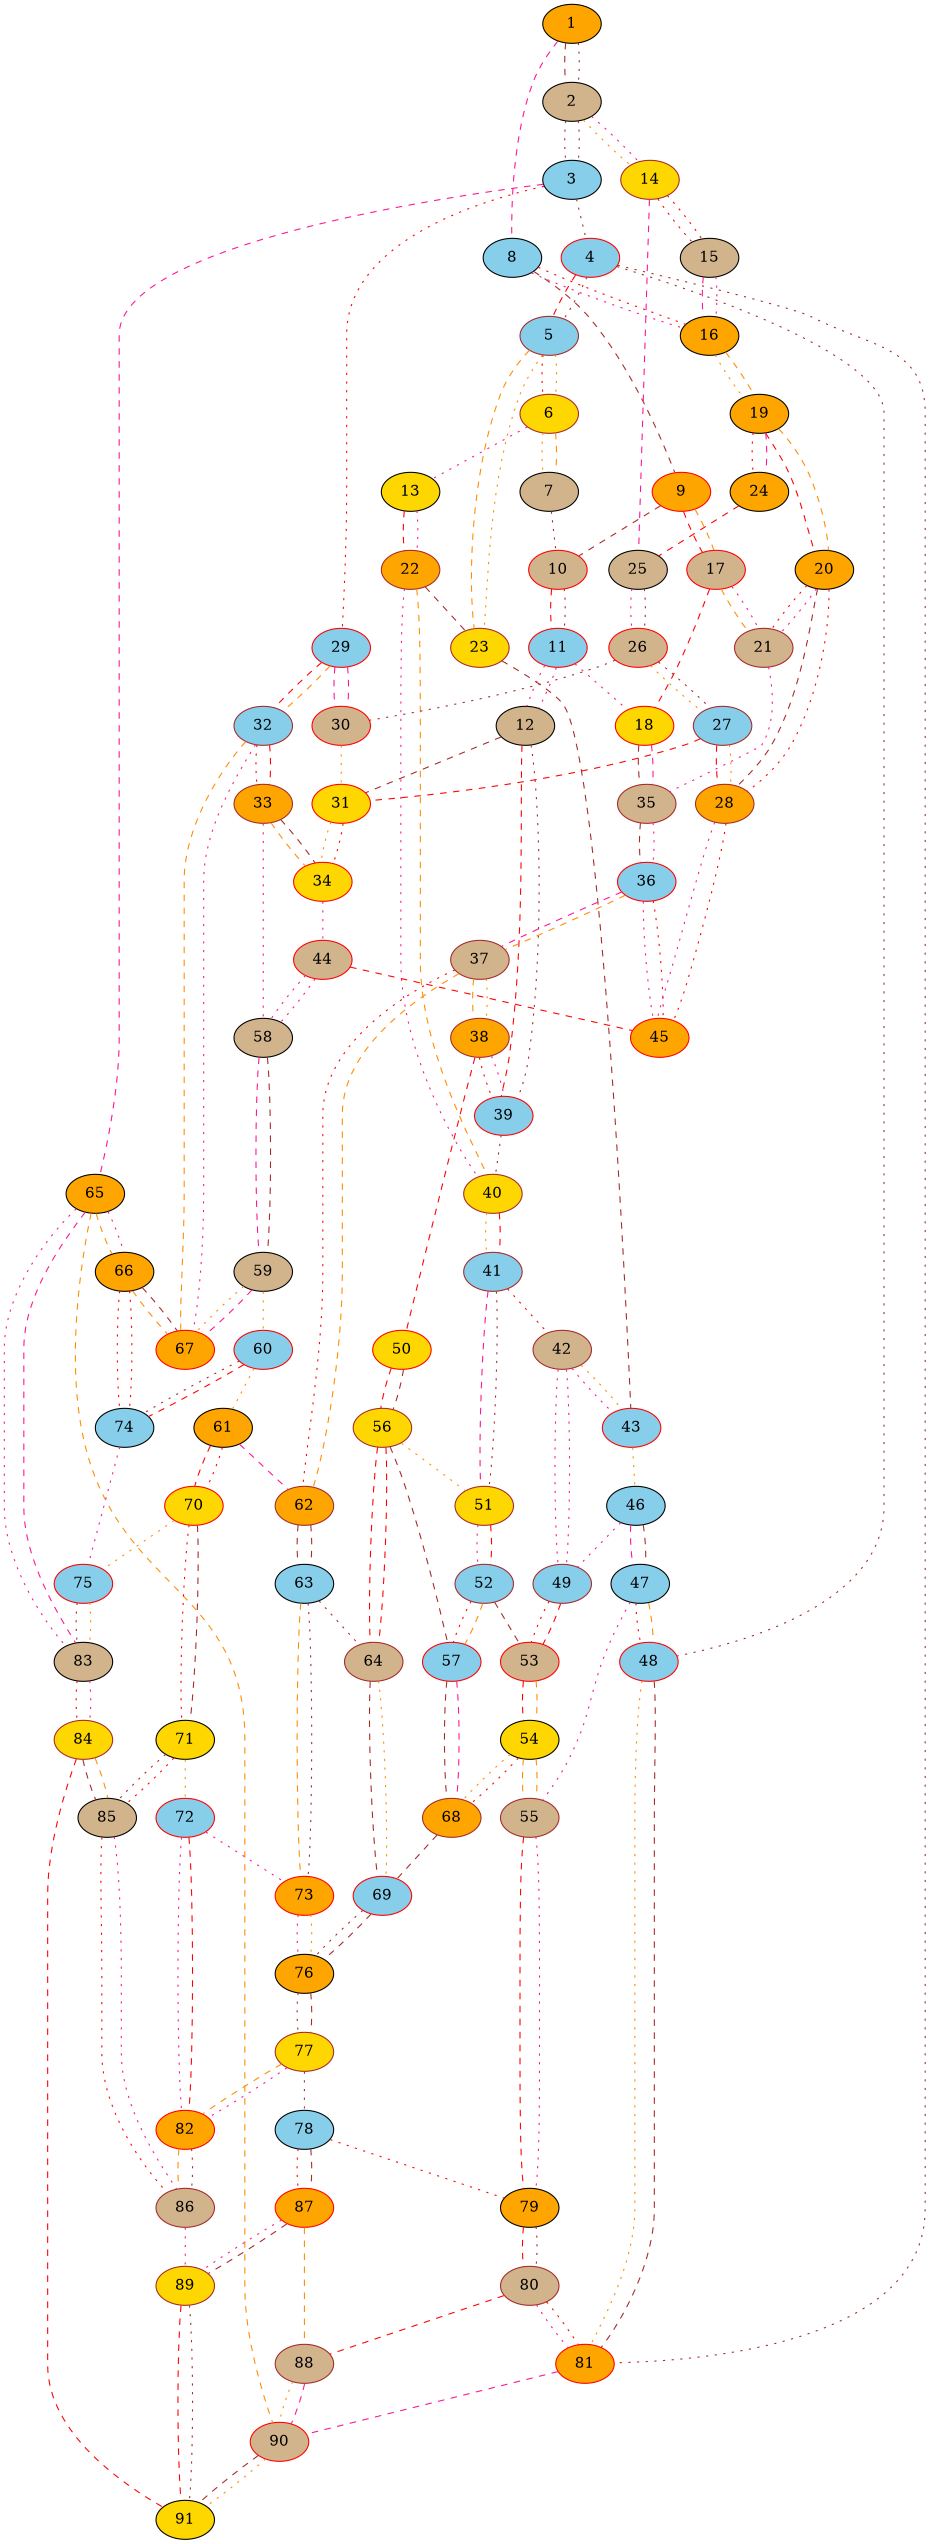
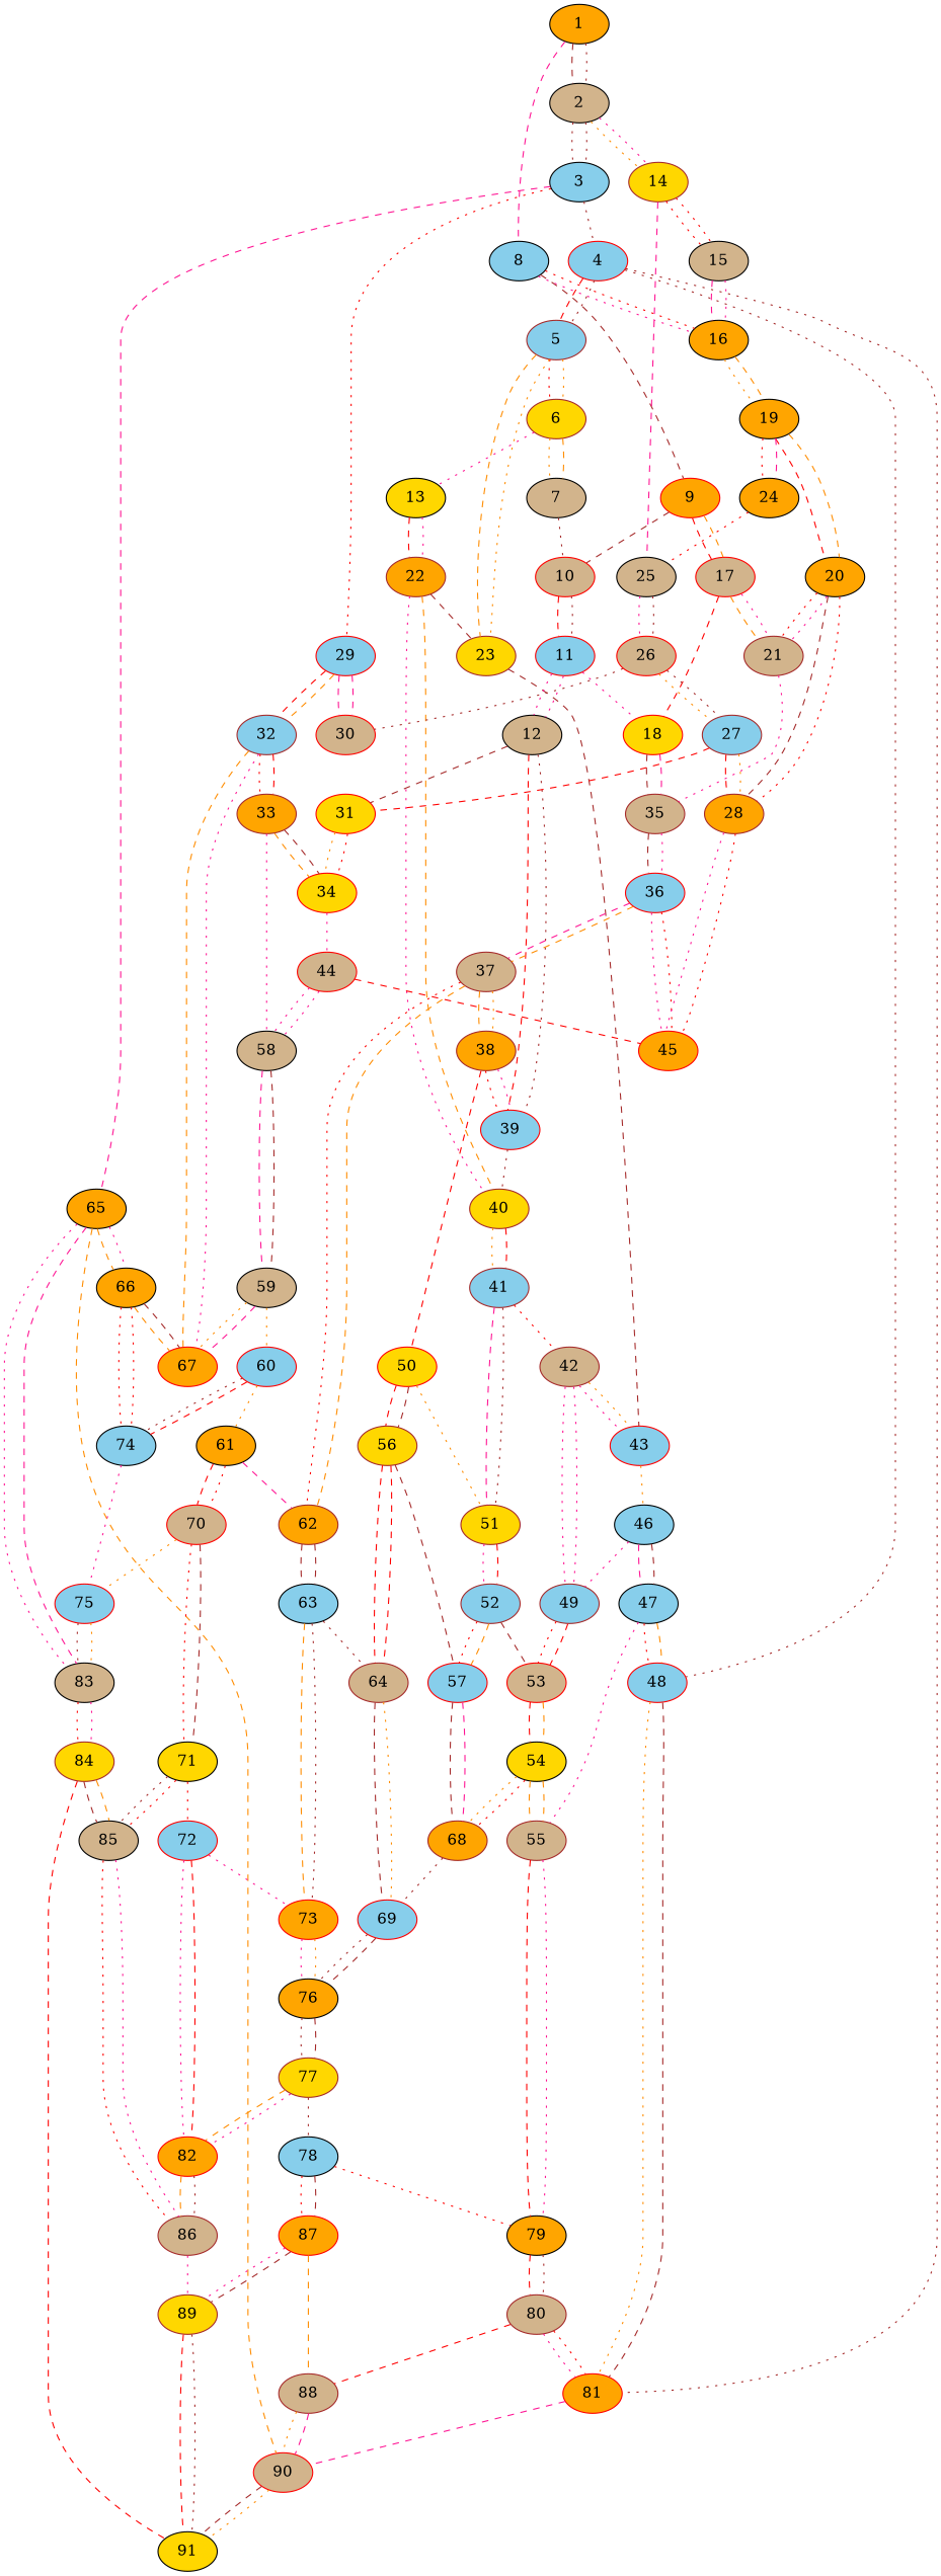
  graph {
    fontname="DejaVu Serif"
    node [color=red fillcolor=tan fontname="DejaVu Serif" style=filled]
    edge [color=deeppink fontname="DejaVu Serif" style=dotted]
    1 [color=black fillcolor=orange]
    2 [color=black]
    8 [color=black fillcolor=skyblue]
    3 [color=black fillcolor=skyblue]
    14 [color=brown fillcolor=gold]
    9 [fillcolor=orange]
    16 [color=black fillcolor=orange]
    4 [fillcolor=skyblue]
    29 [fillcolor=skyblue]
    65 [color=black fillcolor=orange]
    15 [color=black]
    25 [color=black]
    5 [color=brown fillcolor=skyblue]
    48 [fillcolor=skyblue]
    81 [fillcolor=orange]
    30
    32 [color=brown fillcolor=skyblue]
    66 [color=black fillcolor=orange]
    83 [color=black]
    90
    6 [color=brown fillcolor=gold]
    23 [color=brown fillcolor=gold]
    7 [color=black]
    13 [color=black fillcolor=gold]
    43 [fillcolor=skyblue]
    10
    22 [color=brown fillcolor=orange]
    11 [fillcolor=skyblue]
    17
    19 [color=black fillcolor=orange]
    18 [fillcolor=gold]
    21 [color=brown]
    12 [color=black]
    39 [fillcolor=skyblue]
    31 [fillcolor=gold]
    35 [color=brown]
    40 [color=brown fillcolor=gold]
    26
    20 [color=black fillcolor=orange]
    24 [color=black fillcolor=orange]
    36 [fillcolor=skyblue]
    28 [color=brown fillcolor=orange]
    45 [fillcolor=orange]
    41 [color=brown fillcolor=skyblue]
    46 [color=black fillcolor=skyblue]
    27 [color=brown fillcolor=skyblue]
    34 [fillcolor=gold]
    33 [color=brown fillcolor=orange]
    67 [fillcolor=orange]
    44
    58 [color=black]
    59 [color=black]
    37 [color=brown]
    38 [color=brown fillcolor=orange]
    62 [color=brown fillcolor=orange]
    50 [fillcolor=gold]
    63 [color=black fillcolor=skyblue]
    51 [color=brown fillcolor=gold]
    56 [color=brown fillcolor=gold]
    42 [color=brown]
    49 [color=brown fillcolor=skyblue]
    52 [color=brown fillcolor=skyblue]
    53
    47 [color=black fillcolor=skyblue]
    55 [color=brown]
    79 [color=black fillcolor=orange]
    54 [color=black fillcolor=gold]
    57 [fillcolor=skyblue]
    64 [color=brown]
    68 [color=brown fillcolor=orange]
    69 [fillcolor=skyblue]
    80 [color=brown]
    60 [fillcolor=skyblue]
    61 [color=black fillcolor=orange]
    74 [color=black fillcolor=skyblue]
-   70 [fillcolor=gold]
+   70
    75 [fillcolor=skyblue]
    71 [color=black fillcolor=gold]
    73 [fillcolor=orange]
    76 [color=black fillcolor=orange]
    84 [color=brown fillcolor=gold]
    91 [color=black fillcolor=gold]
    77 [color=brown fillcolor=gold]
    72 [fillcolor=skyblue]
    85 [color=black]
    82 [fillcolor=orange]
    86 [color=brown]
    78 [color=black fillcolor=skyblue]
    87 [fillcolor=orange]
    88 [color=brown]
    89 [color=brown fillcolor=gold]
    1 -- 2 [color=brown style=dashed]
    1 -- 2 [color=brown]
    1 -- 8 [style=dashed]
    2 -- 3 [color=brown]
    2 -- 3 [color=brown]
    2 -- 14 [color=darkorange]
    2 -- 14
    8 -- 9 [color=brown style=dashed]
    8 -- 16
    8 -- 16 [color=red]
    3 -- 4 [color=brown]
    3 -- 29 [color=red]
    3 -- 65 [style=dashed]
    14 -- 15 [color=red]
    14 -- 15 [color=red]
    14 -- 25 [style=dashed]
    9 -- 10 [color=brown style=dashed]
    9 -- 17 [color=red style=dashed]
    9 -- 17 [color=darkorange style=dashed]
    16 -- 19 [color=darkorange]
    16 -- 19 [color=darkorange style=dashed]
    4 -- 5 [color=red style=dashed]
    4 -- 5 [color=brown]
    4 -- 48 [color=brown]
    4 -- 81 [color=brown]
    29 -- 30 [style=dashed]
    29 -- 30 [style=dashed]
    29 -- 32 [color=red style=dashed]
    29 -- 32 [color=darkorange style=dashed]
    65 -- 66 [color=darkorange style=dashed]
    65 -- 66
    65 -- 83
    65 -- 83 [style=dashed]
    65 -- 90 [color=darkorange style=dashed]
    15 -- 16 [style=dashed]
    15 -- 16
    25 -- 26
    25 -- 26 [color=brown]
    5 -- 6 [color=red]
    5 -- 6 [color=darkorange]
    5 -- 23 [color=darkorange style=dashed]
    5 -- 23 [color=darkorange]
    48 -- 81 [color=darkorange]
    48 -- 81 [color=brown style=dashed]
    81 -- 90 [style=dashed]
-   30 -- 31 [color=darkorange]
    32 -- 33 [color=red]
    32 -- 33 [color=red style=dashed]
    32 -- 67 [color=darkorange style=dashed]
    32 -- 67
    66 -- 67 [color=darkorange style=dashed]
    66 -- 67 [color=brown style=dashed]
    66 -- 74 [color=red]
    66 -- 74 [color=red]
    83 -- 84 [color=red]
    83 -- 84
    90 -- 91 [color=brown style=dashed]
    90 -- 91 [color=darkorange]
    6 -- 7 [color=darkorange]
    6 -- 7 [color=darkorange style=dashed]
    6 -- 13
    23 -- 43 [color=brown style=dashed]
    7 -- 10 [color=brown]
    13 -- 22 [color=red style=dashed]
    13 -- 22
    43 -- 46 [color=darkorange]
    10 -- 11 [color=red style=dashed]
    10 -- 11 [color=brown]
    22 -- 23 [color=brown style=dashed]
    22 -- 40
    22 -- 40 [color=darkorange style=dashed]
    11 -- 18
    11 -- 12
    11 -- 12
    17 -- 18 [color=red style=dashed]
    17 -- 21 [color=darkorange style=dashed]
    17 -- 21
    19 -- 20 [color=red style=dashed]
    19 -- 20 [color=darkorange style=dashed]
    19 -- 24 [color=red]
    19 -- 24 [style=dashed]
    18 -- 35 [color=brown style=dashed]
    18 -- 35 [style=dashed]
    21 -- 35
    12 -- 39 [color=red style=dashed]
    12 -- 39 [color=brown]
    12 -- 31 [color=brown style=dashed]
    39 -- 40 [color=brown]
    31 -- 34 [color=darkorange]
    31 -- 34 [color=red]
    35 -- 36 [color=brown style=dashed]
    35 -- 36
    40 -- 41 [color=darkorange]
    40 -- 41 [color=red style=dashed]
    26 -- 30 [color=brown]
    26 -- 27 [color=darkorange]
    26 -- 27 [color=brown]
    20 -- 21 [color=red]
    20 -- 21
    20 -- 28 [color=brown style=dashed]
    20 -- 28 [color=red]
-   24 -- 25 [color=red style=dashed]
+   24 -- 25 [color=red]
    36 -- 45
    36 -- 45 [color=red]
    36 -- 37 [style=dashed]
    36 -- 37 [color=darkorange style=dashed]
    28 -- 45
    28 -- 45 [color=red]
    41 -- 51 [style=dashed]
    41 -- 51 [color=brown]
    41 -- 42 [color=red]
    46 -- 49
    46 -- 47 [style=dashed]
    46 -- 47 [color=brown style=dashed]
    27 -- 31 [color=red style=dashed]
    27 -- 28 [color=red style=dashed]
    27 -- 28 [color=darkorange]
    34 -- 44
    33 -- 34 [color=darkorange style=dashed]
    33 -- 34 [color=brown style=dashed]
    33 -- 58
    44 -- 45 [color=red style=dashed]
    44 -- 58
    44 -- 58
    58 -- 59 [style=dashed]
    58 -- 59 [color=brown style=dashed]
    59 -- 67 [color=darkorange]
    59 -- 67 [style=dashed]
    59 -- 60 [color=darkorange]
    37 -- 38 [color=darkorange style=dashed]
    37 -- 38 [color=darkorange]
    37 -- 62 [color=red]
    37 -- 62 [color=darkorange style=dashed]
    38 -- 39 [color=red]
    38 -- 39
    38 -- 50 [color=red style=dashed]
    62 -- 63 [color=brown style=dashed]
    62 -- 63 [color=brown style=dashed]
-   56 -- 51 [color=darkorange]
+   50 -- 51 [color=darkorange]
    50 -- 56 [color=red style=dashed]
    50 -- 56 [color=brown style=dashed]
    63 -- 64 [color=brown]
    63 -- 73 [color=darkorange style=dashed]
    63 -- 73 [color=brown]
    51 -- 52
    51 -- 52 [color=red style=dashed]
    56 -- 57 [color=brown style=dashed]
    56 -- 64 [color=red style=dashed]
    56 -- 64 [color=red style=dashed]
    42 -- 43
    42 -- 43 [color=darkorange]
    42 -- 49
    42 -- 49
    49 -- 53 [color=red]
    49 -- 53 [color=red style=dashed]
    52 -- 53 [color=brown style=dashed]
    52 -- 57 [color=red]
    52 -- 57 [color=darkorange style=dashed]
    53 -- 54 [color=red style=dashed]
    53 -- 54 [color=darkorange style=dashed]
    47 -- 48 [color=red]
    47 -- 48 [color=darkorange style=dashed]
    47 -- 55
    55 -- 79 [color=red style=dashed]
    55 -- 79
    79 -- 80 [color=red style=dashed]
    79 -- 80 [color=brown]
    54 -- 55 [color=darkorange style=dashed]
    54 -- 55 [color=darkorange style=dashed]
    54 -- 68 [color=darkorange]
    54 -- 68 [color=red]
    57 -- 68 [color=brown style=dashed]
    57 -- 68 [style=dashed]
    64 -- 69 [color=brown style=dashed]
    64 -- 69 [color=darkorange]
-   68 -- 69 [color=brown style=dashed]
+   68 -- 69 [color=brown]
    69 -- 76 [color=brown]
    69 -- 76 [color=brown style=dashed]
    80 -- 81
    80 -- 81 [color=red]
    80 -- 88 [color=red style=dashed]
    60 -- 61 [color=darkorange]
    60 -- 74 [color=brown]
    60 -- 74 [color=red style=dashed]
    61 -- 62 [style=dashed]
    61 -- 70 [color=red style=dashed]
    61 -- 70 [color=red]
    74 -- 75
    70 -- 75 [color=darkorange]
    70 -- 71 [color=red]
    70 -- 71 [color=brown style=dashed]
    75 -- 83 [color=brown]
    75 -- 83 [color=darkorange]
-   71 -- 72 [color=darkorange]
+   71 -- 72 [color=red]
    71 -- 85 [color=brown]
    71 -- 85 [color=red]
    73 -- 76
    73 -- 76 [color=darkorange]
    76 -- 77 [color=brown]
    76 -- 77 [color=brown style=dashed]
    84 -- 91 [color=red style=dashed]
    84 -- 85 [color=brown style=dashed]
    84 -- 85 [color=darkorange style=dashed]
    77 -- 82 [color=darkorange style=dashed]
    77 -- 82
    77 -- 78 [color=brown]
    72 -- 73
    72 -- 82
    72 -- 82 [color=red style=dashed]
    85 -- 86 [color=red]
    85 -- 86
    82 -- 86 [color=darkorange style=dashed]
    82 -- 86 [color=brown]
    86 -- 89
    78 -- 79 [color=red]
    78 -- 87 [color=red]
    78 -- 87 [color=brown style=dashed]
    87 -- 88 [color=darkorange style=dashed]
    87 -- 89
    87 -- 89 [color=brown style=dashed]
    88 -- 90 [color=darkorange]
    88 -- 90 [style=dashed]
    89 -- 91 [color=red style=dashed]
    89 -- 91 [color=brown]
  }
